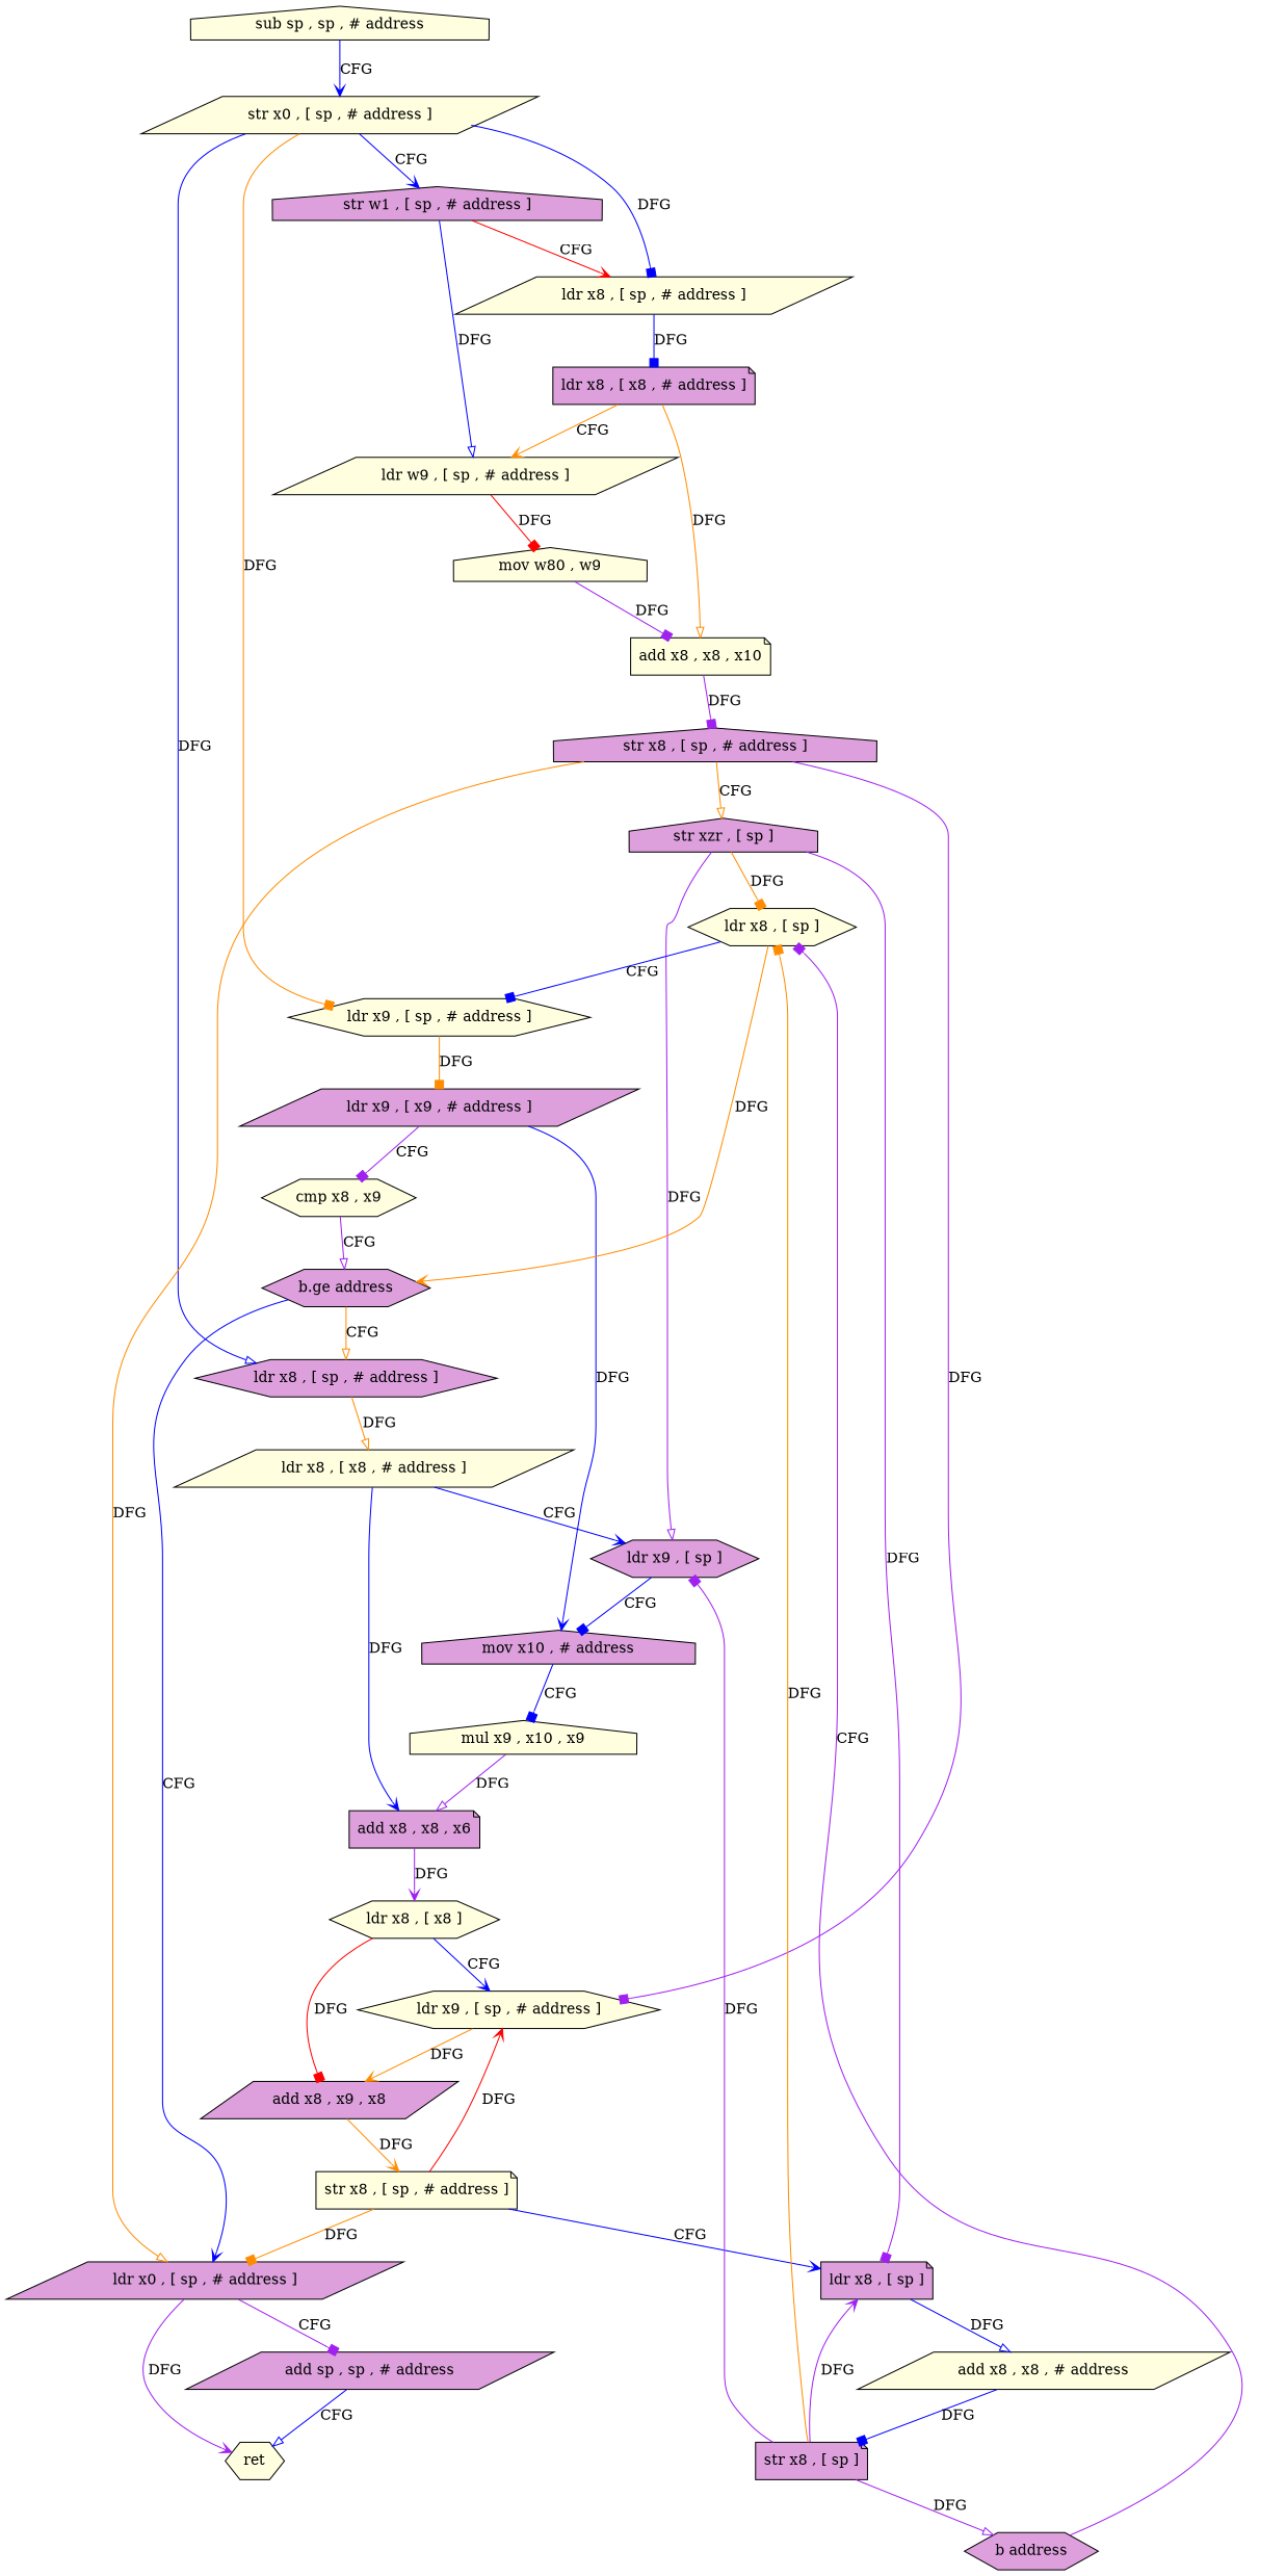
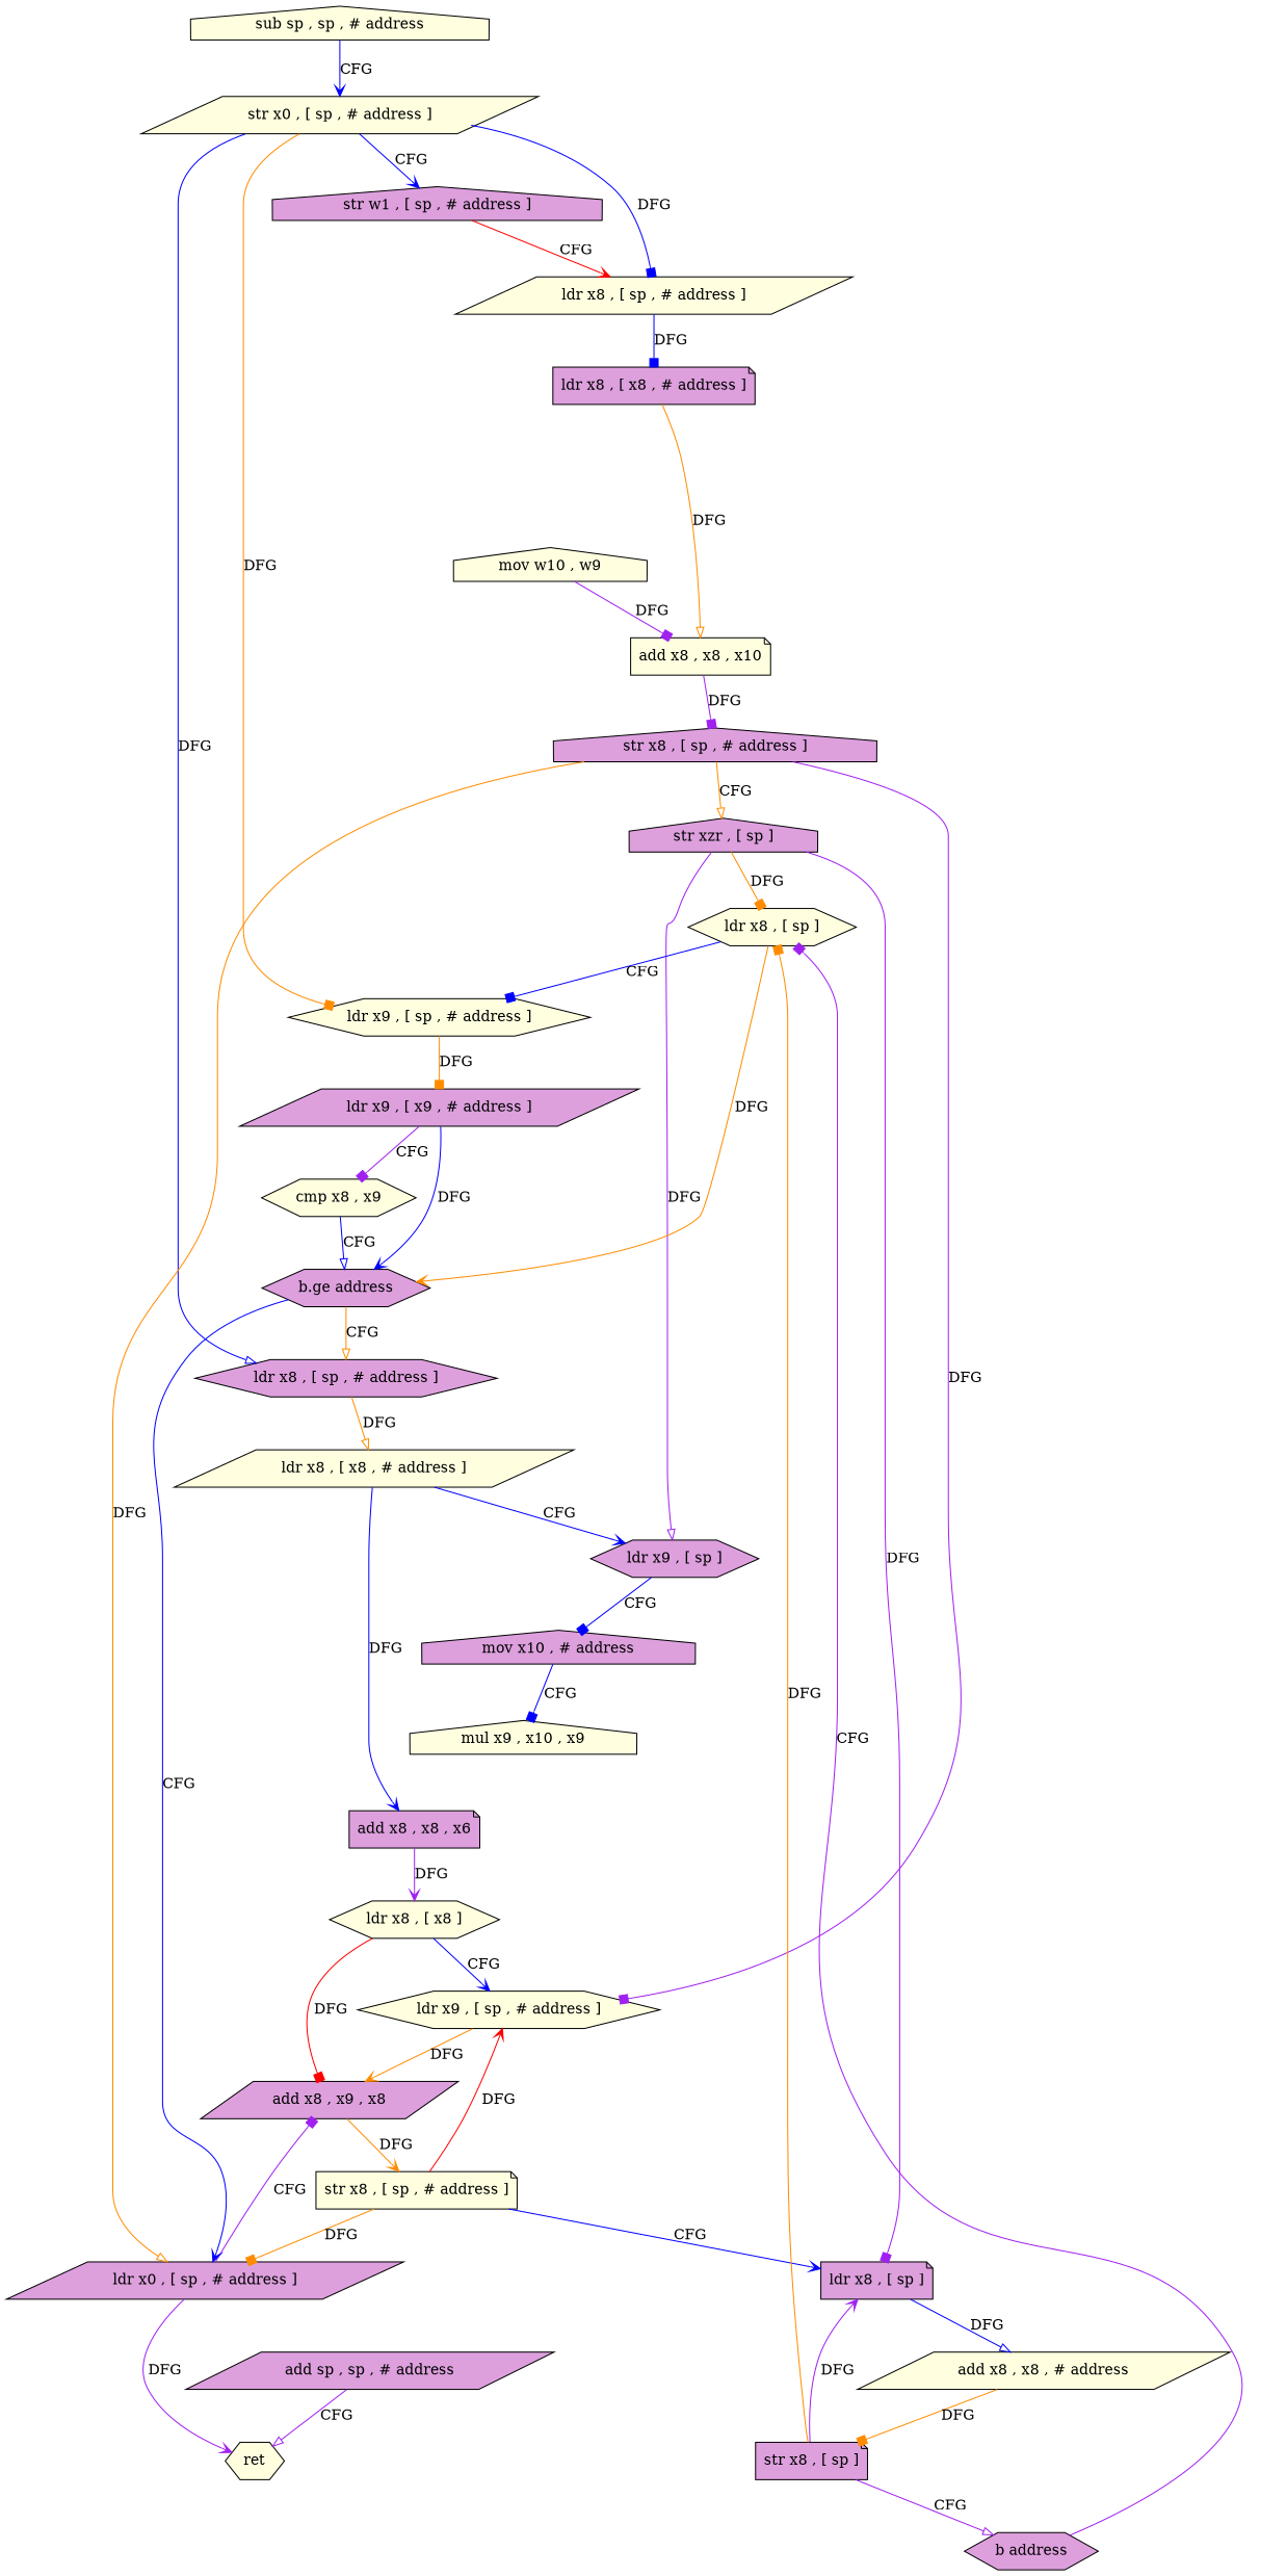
  digraph {
    node [fillcolor=lightyellow shape=hexagon style=filled]
    edge [arrowhead=box color=blue]
    n1 [label="sub sp , sp , # address" shape=house]
    n2 [label="str x0 , [ sp , # address ]" shape=parallelogram]
    n3 [fillcolor=plum label="str w1 , [ sp , # address ]" shape=house]
    n4 [label="ldr x8 , [ sp , # address ]" shape=parallelogram]
    n5 [fillcolor=plum label="ldr x8 , [ sp , # address ]"]
    n6 [label="ldr x9 , [ sp , # address ]"]
-   n7 [label="ldr w9 , [ sp , # address ]" shape=parallelogram]
    n8 [fillcolor=plum label="ldr x8 , [ x8 , # address ]" shape=note]
    n9 [label="ldr x8 , [ x8 , # address ]" shape=parallelogram]
    n10 [fillcolor=plum label="ldr x9 , [ x9 , # address ]" shape=parallelogram]
-   n11 [label="mov w80 , w9" shape=house]
+   n11 [label="mov w10 , w9" shape=house]
    n12 [label="add x8 , x8 , x10" shape=note]
    n13 [fillcolor=plum label="str x8 , [ sp , # address ]" shape=house]
    n14 [fillcolor=plum label="str xzr , [ sp ]" shape=house]
    n15 [fillcolor=plum label="ldr x0 , [ sp , # address ]" shape=parallelogram]
    n16 [label="ldr x9 , [ sp , # address ]"]
    n17 [label="ldr x8 , [ sp ]"]
    n18 [fillcolor=plum label="ldr x9 , [ sp ]"]
    n19 [fillcolor=plum label="ldr x8 , [ sp ]" shape=note]
    n20 [fillcolor=plum label="add sp , sp , # address" shape=parallelogram]
    n21 [label=ret]
    n22 [fillcolor=plum label="add x8 , x9 , x8" shape=parallelogram]
    n23 [fillcolor=plum label="b.ge address"]
    n24 [fillcolor=plum label="mov x10 , # address" shape=house]
    n25 [label="add x8 , x8 , # address" shape=parallelogram]
    n26 [fillcolor=plum label="add x8 , x8 , x6" shape=note]
    n27 [label="ldr x8 , [ x8 ]"]
    n28 [label="mul x9 , x10 , x9" shape=house]
    n29 [label="str x8 , [ sp , # address ]" shape=note]
    n30 [fillcolor=plum label="str x8 , [ sp ]" shape=note]
    n31 [fillcolor=plum label="b address"]
    n32 [label="cmp x8 , x9"]
    n1 -> n2 [arrowhead=vee label=CFG]
    n2 -> n3 [arrowhead=vee label=CFG]
    n2 -> n4 [label=DFG]
    n2 -> n5 [arrowhead=onormal label=DFG]
    n2 -> n6 [color=darkorange label=DFG]
    n3 -> n4 [arrowhead=vee color=red label=CFG]
-   n3 -> n7 [arrowhead=onormal label=DFG]
    n4 -> n8 [label=DFG]
    n5 -> n9 [arrowhead=onormal color=darkorange label=DFG]
    n6 -> n10 [color=darkorange label=DFG]
-   n7 -> n11 [color=red label=DFG]
-   n8 -> n7 [arrowhead=vee color=darkorange label=CFG]
    n8 -> n12 [arrowhead=onormal color=darkorange label=DFG]
    n9 -> n18 [arrowhead=vee label=CFG]
    n9 -> n26 [arrowhead=vee label=DFG]
-   n10 -> n24 [arrowhead=vee label=DFG]
+   n10 -> n23 [arrowhead=vee label=DFG]
    n10 -> n32 [color=purple label=CFG]
    n11 -> n12 [color=purple label=DFG]
    n12 -> n13 [color=purple label=DFG]
    n13 -> n14 [arrowhead=onormal color=darkorange label=CFG]
    n13 -> n15 [arrowhead=onormal color=darkorange label=DFG]
    n13 -> n16 [color=purple label=DFG]
    n14 -> n17 [color=darkorange label=DFG]
    n14 -> n18 [arrowhead=onormal color=purple label=DFG]
    n14 -> n19 [color=purple label=DFG]
-   n15 -> n20 [color=purple label=CFG]
+   n15 -> n22 [color=purple label=CFG]
    n15 -> n21 [arrowhead=vee color=purple label=DFG]
    n16 -> n22 [arrowhead=vee color=darkorange label=DFG]
    n17 -> n6 [label=CFG]
    n17 -> n23 [arrowhead=vee color=darkorange label=DFG]
    n18 -> n24 [label=CFG]
    n19 -> n25 [arrowhead=onormal label=DFG]
-   n20 -> n21 [arrowhead=onormal label=CFG]
+   n20 -> n21 [arrowhead=onormal color=purple label=CFG]
    n22 -> n29 [arrowhead=vee color=darkorange label=DFG]
    n23 -> n5 [arrowhead=onormal color=darkorange label=CFG]
    n23 -> n15 [arrowhead=vee label=CFG]
    n24 -> n28 [label=CFG]
-   n25 -> n30 [label=DFG]
+   n25 -> n30 [color=darkorange label=DFG]
    n26 -> n27 [arrowhead=vee color=purple label=DFG]
    n27 -> n16 [arrowhead=vee label=CFG]
    n27 -> n22 [color=red label=DFG]
-   n28 -> n26 [arrowhead=onormal color=purple label=DFG]
    n29 -> n15 [color=darkorange label=DFG]
    n29 -> n16 [arrowhead=vee color=red label=DFG]
    n29 -> n19 [arrowhead=vee label=CFG]
    n30 -> n17 [color=darkorange label=DFG]
-   n30 -> n18 [color=purple label=DFG]
    n30 -> n19 [arrowhead=vee color=purple label=DFG]
-   n30 -> n31 [arrowhead=onormal color=purple label=DFG]
+   n30 -> n31 [arrowhead=onormal color=purple label=CFG]
    n31 -> n17 [color=purple label=CFG]
-   n32 -> n23 [arrowhead=onormal color=purple label=CFG]
+   n32 -> n23 [arrowhead=onormal label=CFG]
  }
